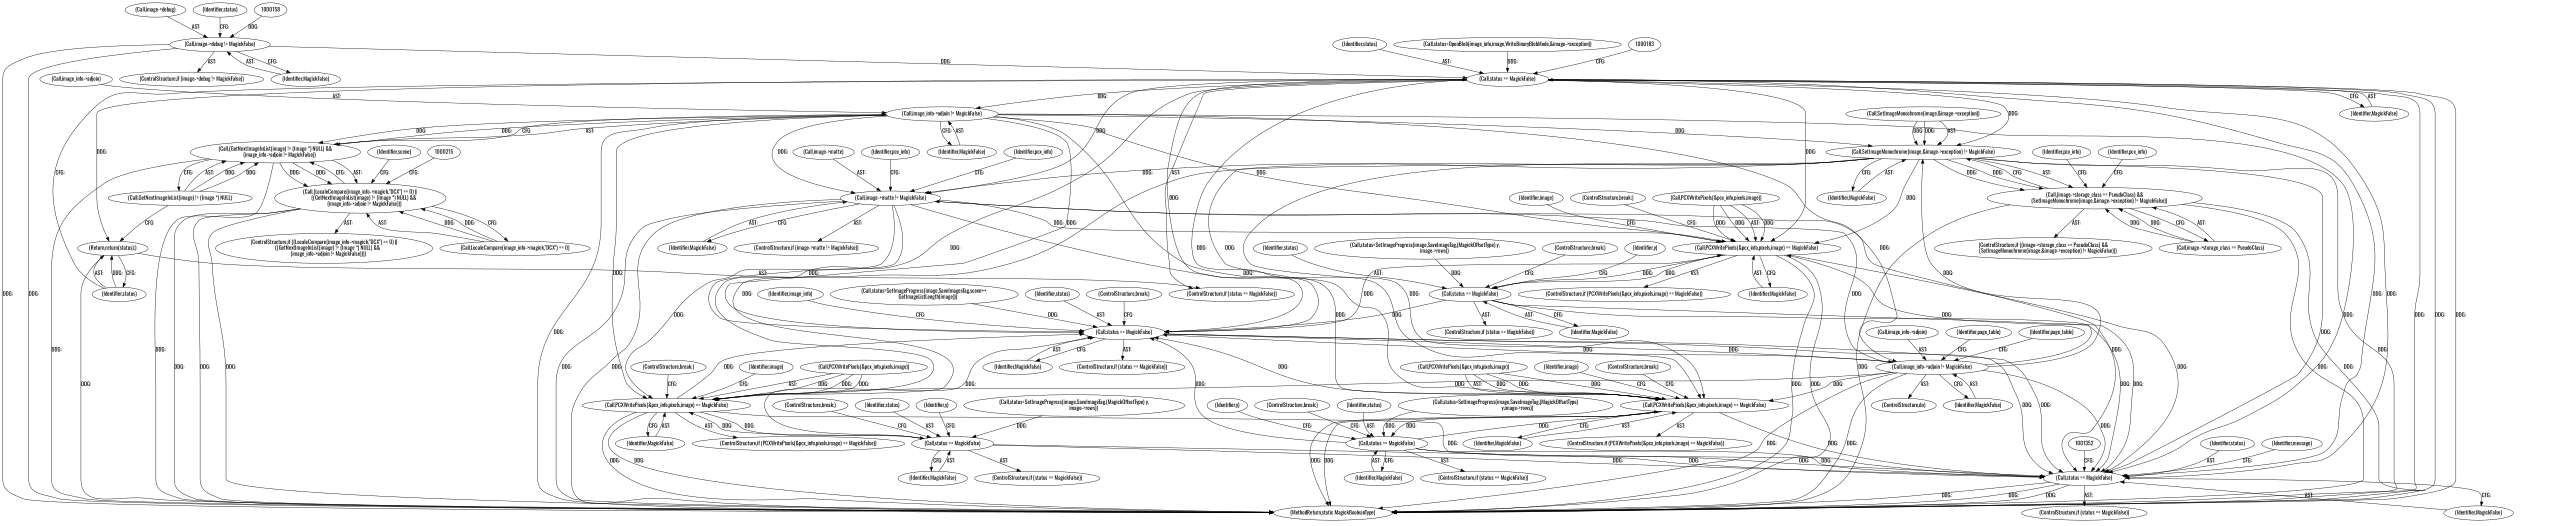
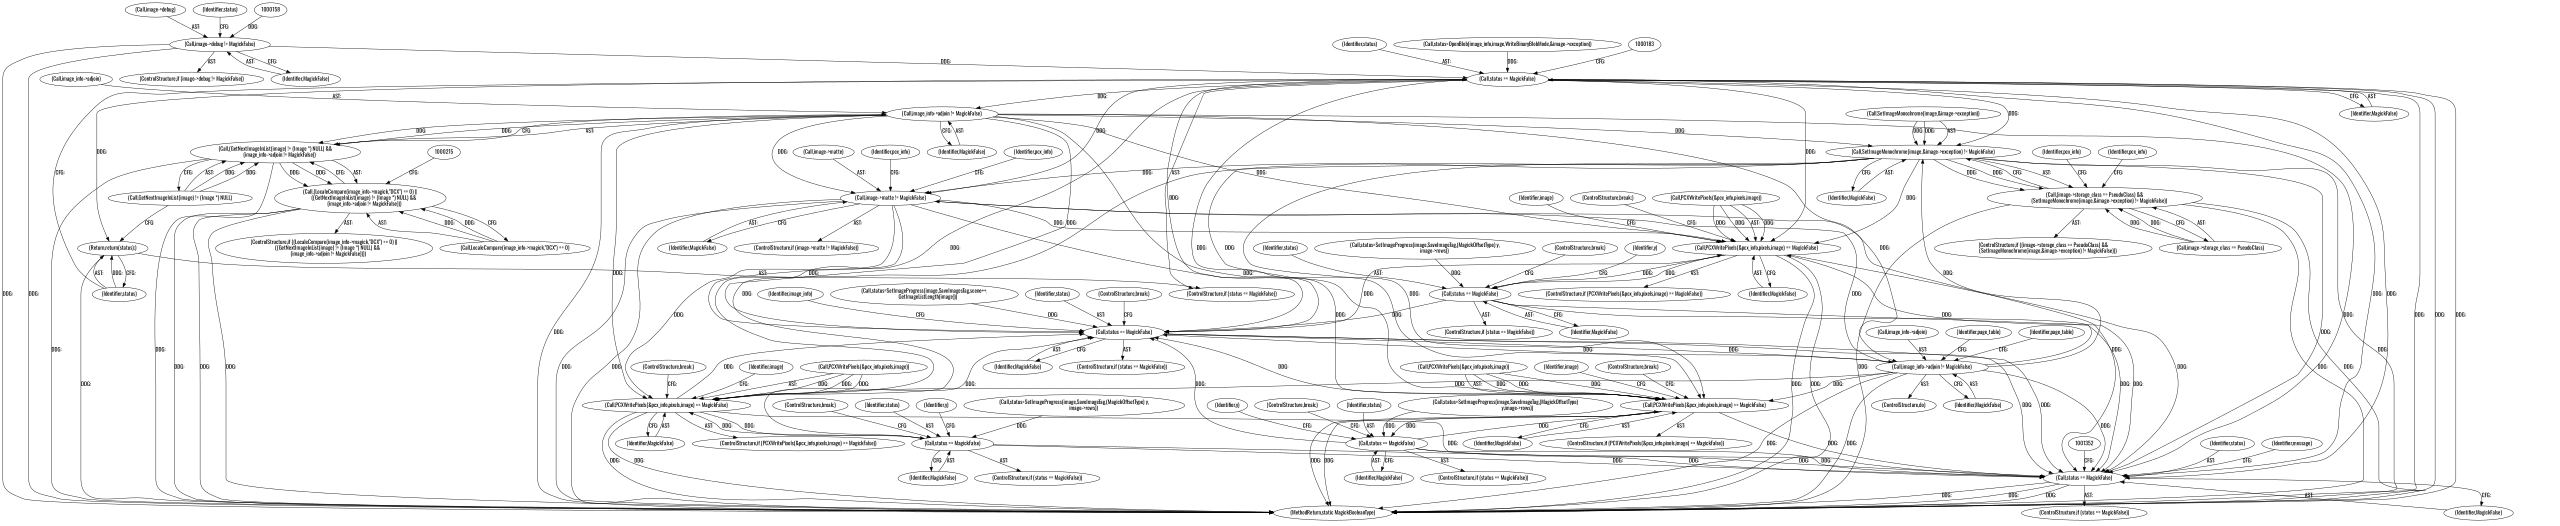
  digraph {
    fontname=Oswald
    node [fontname=Oswald]
    edge [fontname=Oswald]
    n1 [label="(Call,image->debug != MagickFalse)"]
    n2 [label="(Call,status == MagickFalse)"]
    n3 [label="(MethodReturn,static MagickBooleanType)"]
    n4 [label="(ControlStructure,if (image->debug != MagickFalse))"]
    n5 [label="(Identifier,MagickFalse)"]
    n6 [label="(Return,return(status);)"]
    n7 [label="(Call,image_info->adjoin != MagickFalse)"]
    n8 [label="(Call,SetImageMonochrome(image,&image->exception) != MagickFalse)"]
    n9 [label="(Call,image->matte != MagickFalse)"]
    n10 [label="(Call,PCXWritePixels(&pcx_info,pixels,image) == MagickFalse)"]
    n11 [label="(Call,status == MagickFalse)"]
    n12 [label="(Call,PCXWritePixels(&pcx_info,pixels,image) == MagickFalse)"]
    n13 [label="(Call,status == MagickFalse)"]
    n14 [label="(Call,PCXWritePixels(&pcx_info,pixels,image) == MagickFalse)"]
    n15 [label="(ControlStructure,if (status == MagickFalse))"]
    n16 [label="(Identifier,MagickFalse)"]
    n17 [label="(Identifier,status)"]
    n18 [label="(Call,(GetNextImageInList(image) != (Image *) NULL) &&\n       (image_info->adjoin != MagickFalse))"]
    n19 [label="(Call,image_info->adjoin != MagickFalse)"]
    n20 [label="(Identifier,MagickFalse)"]
    n21 [label="(Call,(image->storage_class == PseudoClass) &&\n        (SetImageMonochrome(image,&image->exception) != MagickFalse))"]
    n22 [label="(Identifier,MagickFalse)"]
    n23 [label="(Identifier,MagickFalse)"]
    n24 [label="(ControlStructure,if (image->matte != MagickFalse))"]
    n25 [label="(Call,status == MagickFalse)"]
    n26 [label="(ControlStructure,if (PCXWritePixels(&pcx_info,pixels,image) == MagickFalse))"]
    n27 [label="(Identifier,MagickFalse)"]
    n28 [label="(Identifier,MagickFalse)"]
    n29 [label="(ControlStructure,if (status == MagickFalse))"]
    n30 [label="(Call,status == MagickFalse)"]
    n31 [label="(Identifier,MagickFalse)"]
    n32 [label="(ControlStructure,if (PCXWritePixels(&pcx_info,pixels,image) == MagickFalse))"]
    n33 [label="(Identifier,MagickFalse)"]
    n34 [label="(ControlStructure,if (status == MagickFalse))"]
    n35 [label="(Call,status == MagickFalse)"]
    n36 [label="(Identifier,MagickFalse)"]
    n37 [label="(ControlStructure,if (PCXWritePixels(&pcx_info,pixels,image) == MagickFalse))"]
    n38 [label="(Call,(LocaleCompare(image_info->magick,\"DCX\") == 0) ||\n      ((GetNextImageInList(image) != (Image *) NULL) &&\n       (image_info->adjoin != MagickFalse)))"]
    n39 [label="(Call,GetNextImageInList(image) != (Image *) NULL)"]
    n40 [label="(ControlStructure,do)"]
    n41 [label="(Identifier,MagickFalse)"]
    n42 [label="(ControlStructure,if ((LocaleCompare(image_info->magick,\"DCX\") == 0) ||\n      ((GetNextImageInList(image) != (Image *) NULL) &&\n       (image_info->adjoin != MagickFalse))))"]
    n43 [label="(Call,LocaleCompare(image_info->magick,\"DCX\") == 0)"]
    n44 [label="(ControlStructure,if ((image->storage_class == PseudoClass) &&\n        (SetImageMonochrome(image,&image->exception) != MagickFalse)))"]
    n45 [label="(Call,image->storage_class == PseudoClass)"]
    n46 [label="(Identifier,MagickFalse)"]
    n47 [label="(ControlStructure,if (status == MagickFalse))"]
    n48 [label="(Identifier,MagickFalse)"]
    n49 [label="(ControlStructure,if (status == MagickFalse))"]
    n50 [label="(ControlStructure,if (status == MagickFalse))"]
    n51 [label="(Identifier,MagickFalse)"]
    n52 [label="(Identifier,status)"]
    n53 [label="(Identifier,image_info)"]
    n54 [label="(Call,image_info->adjoin)"]
    n55 [label="(ControlStructure,break;)"]
    n56 [label="(ControlStructure,break;)"]
    n57 [label="(ControlStructure,break;)"]
    n58 [label="(Call,PCXWritePixels(&pcx_info,pixels,image))"]
    n59 [label="(Identifier,status)"]
    n60 [label="(Identifier,image)"]
    n61 [label="(Identifier,image)"]
    n62 [label="(Call,status=SetImageProgress(image,SaveImageTag,(MagickOffsetType) y,\n                image->rows))"]
    n63 [label="(Identifier,pcx_info)"]
    n64 [label="(Call,image->debug)"]
    n65 [label="(Call,status=SetImageProgress(image,SaveImageTag,(MagickOffsetType)\n                    y,image->rows))"]
    n66 [label="(Identifier,y)"]
    n67 [label="(Identifier,y)"]
    n68 [label="(Identifier,status)"]
    n69 [label="(Call,image->matte)"]
    n70 [label="(Call,PCXWritePixels(&pcx_info,pixels,image))"]
    n71 [label="(Call,image_info->adjoin)"]
    n72 [label="(Call,status=SetImageProgress(image,SaveImagesTag,scene++,\n      GetImageListLength(image)))"]
    n73 [label="(ControlStructure,break;)"]
    n74 [label="(Identifier,pcx_info)"]
    n75 [label="(Call,status=OpenBlob(image_info,image,WriteBinaryBlobMode,&image->exception))"]
    n76 [label="(Identifier,status)"]
    n77 [label="(ControlStructure,break;)"]
    n78 [label="(Call,status=SetImageProgress(image,SaveImageTag,(MagickOffsetType) y,\n                image->rows))"]
    n79 [label="(Identifier,pcx_info)"]
-   n80 [label="(Identifier,scene)"]
    n81 [label="(Identifier,status)"]
    n82 [label="(Identifier,message)"]
    n83 [label="(Call,SetImageMonochrome(image,&image->exception))"]
    n84 [label="(Identifier,status)"]
    n85 [label="(Identifier,page_table)"]
    n86 [label="(Identifier,pcx_info)"]
    n87 [label="(Identifier,page_table)"]
    n88 [label="(Call,PCXWritePixels(&pcx_info,pixels,image))"]
    n89 [label="(ControlStructure,break;)"]
    n90 [label="(Identifier,image)"]
    n91 [label="(ControlStructure,break;)"]
    n92 [label="(Identifier,status)"]
    n93 [label="(Identifier,y)"]
    1000158
    1000183
    1000215
    1001352
    n1 -> n2 [label="DDG: "]
    n1 -> n3 [label="DDG: "]
    n1 -> n3 [label="DDG: "]
    n1 -> n4 [label="AST: "]
    n1 -> n5 [label="CFG: "]
    n2 -> n3 [label="DDG: "]
    n2 -> n3 [label="DDG: "]
    n2 -> n3 [label="DDG: "]
    n2 -> n6 [label="DDG: "]
    n2 -> n7 [label="DDG: "]
    n2 -> n8 [label="DDG: "]
    n2 -> n9 [label="DDG: "]
    n2 -> n10 [label="DDG: "]
    n2 -> n11 [label="DDG: "]
    n2 -> n12 [label="DDG: "]
    n2 -> n13 [label="DDG: "]
    n2 -> n13 [label="DDG: "]
    n2 -> n14 [label="DDG: "]
    n2 -> n15 [label="AST: "]
    n2 -> n16 [label="CFG: "]
    n5 -> n1 [label="AST: "]
    n6 -> n3 [label="DDG: "]
    n6 -> n15 [label="AST: "]
    n6 -> n17 [label="CFG: "]
    n7 -> n3 [label="DDG: "]
    n7 -> n8 [label="DDG: "]
    n7 -> n9 [label="DDG: "]
    n7 -> n10 [label="DDG: "]
    n7 -> n11 [label="DDG: "]
    n7 -> n12 [label="DDG: "]
    n7 -> n13 [label="DDG: "]
    n7 -> n14 [label="DDG: "]
    n7 -> n18 [label="AST: "]
    n7 -> n18 [label="DDG: "]
    n7 -> n18 [label="DDG: "]
    n7 -> n19 [label="DDG: "]
    n7 -> n20 [label="CFG: "]
    n8 -> n3 [label="DDG: "]
    n8 -> n9 [label="DDG: "]
    n8 -> n10 [label="DDG: "]
    n8 -> n11 [label="DDG: "]
    n8 -> n12 [label="DDG: "]
    n8 -> n13 [label="DDG: "]
    n8 -> n14 [label="DDG: "]
    n8 -> n21 [label="AST: "]
    n8 -> n21 [label="DDG: "]
    n8 -> n21 [label="DDG: "]
    n8 -> n22 [label="CFG: "]
    n9 -> n3 [label="DDG: "]
    n9 -> n3 [label="DDG: "]
    n9 -> n10 [label="DDG: "]
    n9 -> n11 [label="DDG: "]
    n9 -> n12 [label="DDG: "]
    n9 -> n13 [label="DDG: "]
    n9 -> n14 [label="DDG: "]
    n9 -> n23 [label="CFG: "]
    n9 -> n24 [label="AST: "]
    n10 -> n3 [label="DDG: "]
    n10 -> n3 [label="DDG: "]
    n10 -> n11 [label="DDG: "]
    n10 -> n13 [label="DDG: "]
    n10 -> n25 [label="DDG: "]
    n10 -> n26 [label="AST: "]
    n10 -> n27 [label="CFG: "]
    n11 -> n13 [label="DDG: "]
    n11 -> n13 [label="DDG: "]
    n11 -> n19 [label="DDG: "]
    n11 -> n28 [label="CFG: "]
    n11 -> n29 [label="AST: "]
    n12 -> n3 [label="DDG: "]
    n12 -> n3 [label="DDG: "]
    n12 -> n11 [label="DDG: "]
    n12 -> n13 [label="DDG: "]
    n12 -> n30 [label="DDG: "]
    n12 -> n31 [label="CFG: "]
    n12 -> n32 [label="AST: "]
    n13 -> n3 [label="DDG: "]
    n13 -> n3 [label="DDG: "]
    n13 -> n3 [label="DDG: "]
    n13 -> n33 [label="CFG: "]
    n13 -> n34 [label="AST: "]
    n14 -> n3 [label="DDG: "]
    n14 -> n3 [label="DDG: "]
    n14 -> n11 [label="DDG: "]
    n14 -> n13 [label="DDG: "]
    n14 -> n35 [label="DDG: "]
    n14 -> n36 [label="CFG: "]
    n14 -> n37 [label="AST: "]
    n16 -> n2 [label="AST: "]
    n17 -> n2 [label="CFG: "]
    n17 -> n6 [label="AST: "]
    n17 -> n6 [label="DDG: "]
    n18 -> n3 [label="DDG: "]
    n18 -> n3 [label="DDG: "]
    n18 -> n7 [label="CFG: "]
    n18 -> n38 [label="AST: "]
    n18 -> n38 [label="DDG: "]
    n18 -> n38 [label="DDG: "]
    n18 -> n39 [label="CFG: "]
    n19 -> n3 [label="DDG: "]
    n19 -> n3 [label="DDG: "]
    n19 -> n8 [label="DDG: "]
    n19 -> n9 [label="DDG: "]
    n19 -> n10 [label="DDG: "]
    n19 -> n11 [label="DDG: "]
    n19 -> n12 [label="DDG: "]
    n19 -> n13 [label="DDG: "]
    n19 -> n14 [label="DDG: "]
    n19 -> n40 [label="AST: "]
    n19 -> n41 [label="CFG: "]
    n20 -> n7 [label="AST: "]
    n21 -> n3 [label="DDG: "]
    n21 -> n3 [label="DDG: "]
    n21 -> n3 [label="DDG: "]
    n21 -> n8 [label="CFG: "]
    n21 -> n44 [label="AST: "]
    n21 -> n45 [label="CFG: "]
    n22 -> n8 [label="AST: "]
    n23 -> n9 [label="AST: "]
    n25 -> n10 [label="DDG: "]
    n25 -> n11 [label="DDG: "]
    n25 -> n13 [label="DDG: "]
    n25 -> n13 [label="DDG: "]
    n25 -> n46 [label="CFG: "]
    n25 -> n47 [label="AST: "]
    n27 -> n10 [label="AST: "]
    n28 -> n11 [label="AST: "]
    n30 -> n11 [label="DDG: "]
    n30 -> n12 [label="DDG: "]
    n30 -> n13 [label="DDG: "]
    n30 -> n13 [label="DDG: "]
    n30 -> n48 [label="CFG: "]
    n30 -> n49 [label="AST: "]
    n31 -> n12 [label="AST: "]
    n33 -> n13 [label="AST: "]
    n35 -> n11 [label="DDG: "]
    n35 -> n13 [label="DDG: "]
    n35 -> n13 [label="DDG: "]
    n35 -> n14 [label="DDG: "]
    n35 -> n50 [label="AST: "]
    n35 -> n51 [label="CFG: "]
    n36 -> n14 [label="AST: "]
    n38 -> n3 [label="DDG: "]
    n38 -> n3 [label="DDG: "]
    n38 -> n3 [label="DDG: "]
    n38 -> n18 [label="CFG: "]
    n38 -> n42 [label="AST: "]
    n38 -> n43 [label="CFG: "]
    n39 -> n6 [label="CFG: "]
    n39 -> n18 [label="AST: "]
    n39 -> n18 [label="DDG: "]
    n39 -> n18 [label="DDG: "]
    n41 -> n19 [label="AST: "]
    n43 -> n38 [label="AST: "]
    n43 -> n38 [label="DDG: "]
    n43 -> n38 [label="DDG: "]
    n45 -> n21 [label="AST: "]
    n45 -> n21 [label="DDG: "]
    n45 -> n21 [label="DDG: "]
    n46 -> n25 [label="AST: "]
    n48 -> n30 [label="AST: "]
    n51 -> n35 [label="AST: "]
    n52 -> n25 [label="AST: "]
    n53 -> n11 [label="CFG: "]
    n54 -> n19 [label="AST: "]
    n55 -> n30 [label="CFG: "]
    n56 -> n14 [label="CFG: "]
    n57 -> n12 [label="CFG: "]
    n58 -> n14 [label="AST: "]
    n58 -> n14 [label="DDG: "]
    n58 -> n14 [label="DDG: "]
    n58 -> n14 [label="DDG: "]
    n59 -> n30 [label="AST: "]
    n60 -> n12 [label="CFG: "]
    n61 -> n14 [label="CFG: "]
    n62 -> n25 [label="DDG: "]
    n63 -> n9 [label="CFG: "]
    n64 -> n1 [label="AST: "]
    n65 -> n35 [label="DDG: "]
    n66 -> n35 [label="CFG: "]
    n67 -> n30 [label="CFG: "]
    n68 -> n2 [label="AST: "]
    n69 -> n9 [label="AST: "]
    n70 -> n12 [label="AST: "]
    n70 -> n12 [label="DDG: "]
    n70 -> n12 [label="DDG: "]
    n70 -> n12 [label="DDG: "]
    n71 -> n7 [label="AST: "]
    n72 -> n11 [label="DDG: "]
    n73 -> n35 [label="CFG: "]
    n74 -> n21 [label="CFG: "]
    n75 -> n2 [label="DDG: "]
    n76 -> n11 [label="AST: "]
    n77 -> n10 [label="CFG: "]
    n78 -> n30 [label="DDG: "]
    n79 -> n21 [label="CFG: "]
-   n80 -> n38 [label="CFG: "]
    n81 -> n13 [label="AST: "]
    n82 -> n13 [label="CFG: "]
    n83 -> n8 [label="AST: "]
    n83 -> n8 [label="DDG: "]
    n83 -> n8 [label="DDG: "]
    n84 -> n1 [label="CFG: "]
    n85 -> n19 [label="CFG: "]
    n86 -> n9 [label="CFG: "]
    n87 -> n19 [label="CFG: "]
    n88 -> n10 [label="AST: "]
    n88 -> n10 [label="DDG: "]
    n88 -> n10 [label="DDG: "]
    n88 -> n10 [label="DDG: "]
    n89 -> n25 [label="CFG: "]
    n90 -> n10 [label="CFG: "]
    n91 -> n11 [label="CFG: "]
    n92 -> n35 [label="AST: "]
    n93 -> n25 [label="CFG: "]
    1000158 -> n1 [label="DDG: "]
    1000183 -> n2 [label="CFG: "]
    1000215 -> n38 [label="CFG: "]
    1001352 -> n13 [label="CFG: "]
  }
